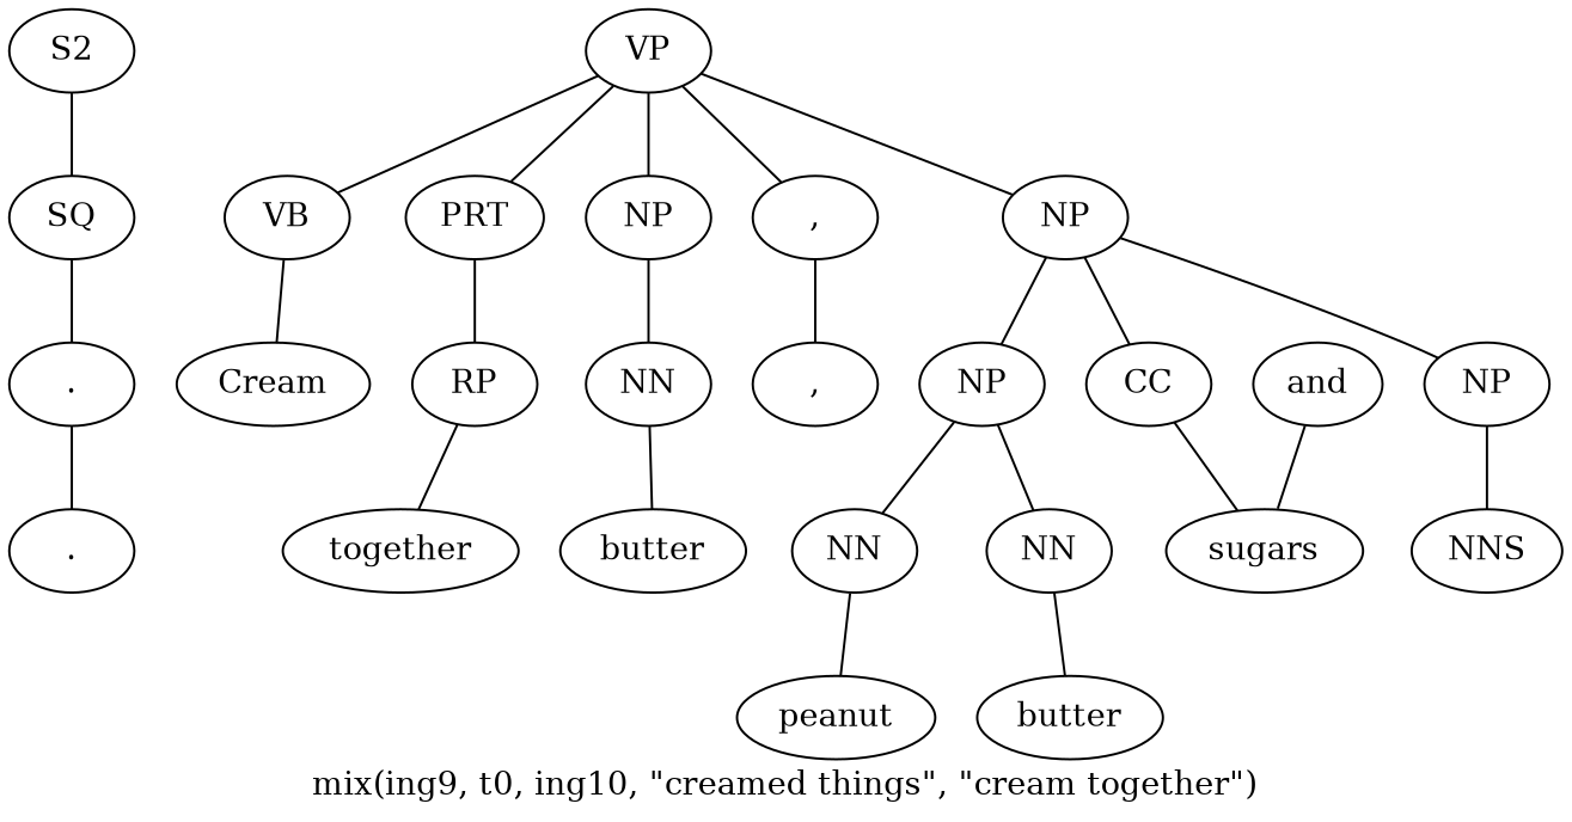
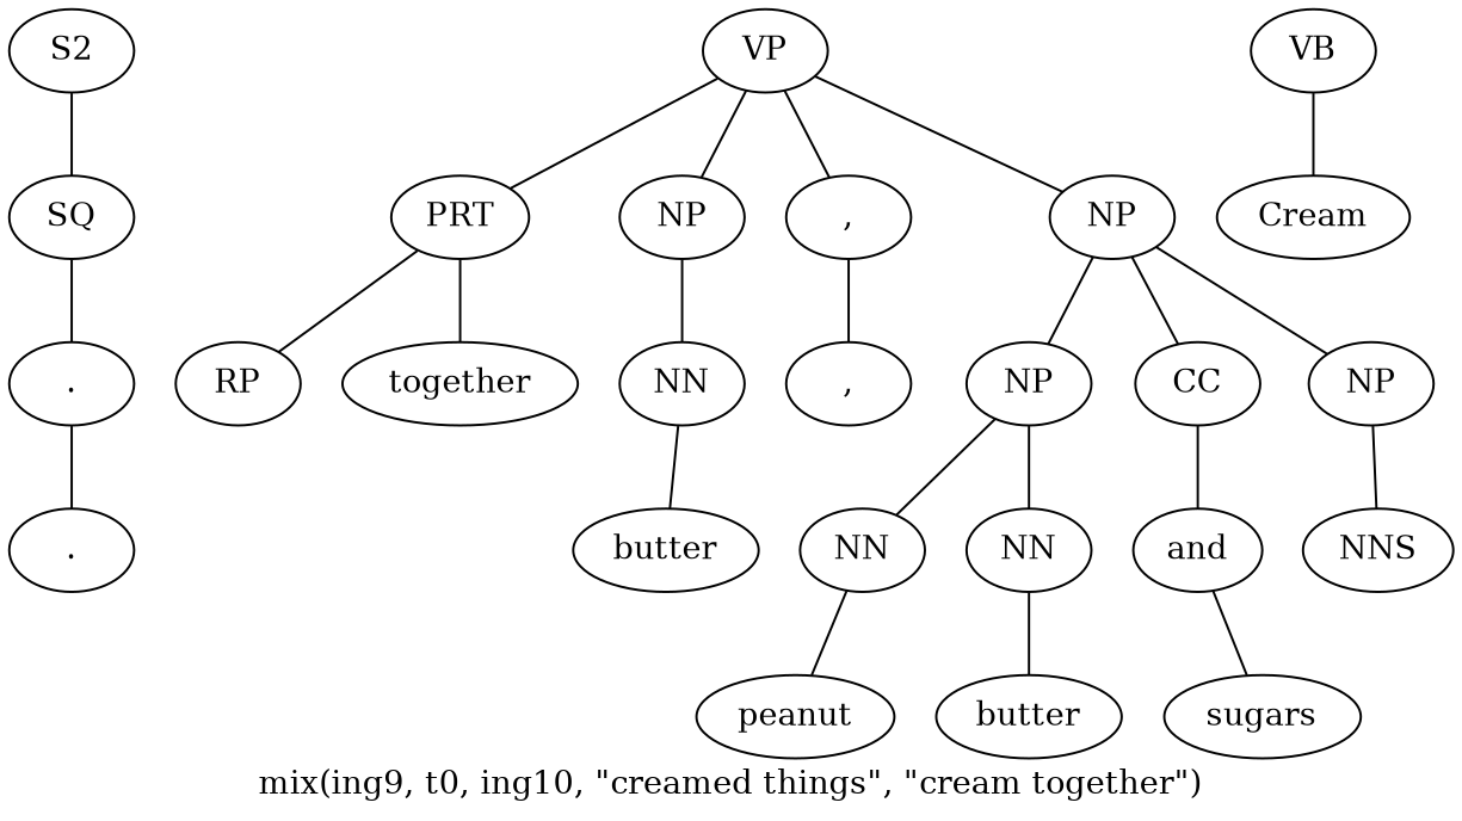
  graph {
    label="mix(ing9, t0, ing10, \"creamed things\", \"cream together\")"
    n1 [label=S2]
    n2 [label=SQ]
    n3 [label="."]
    n4 [label=VP]
    n5 [label=VB]
    n6 [label=PRT]
    n7 [label=NP]
    n8 [label=","]
    n9 [label=NP]
    n10 [label="."]
    n11 [label=Cream]
    n12 [label=RP]
    n13 [label=NN]
    n14 [label=","]
    n15 [label=NP]
    n16 [label=CC]
    n17 [label=NP]
    n18 [label=together]
    n19 [label=butter]
    n20 [label=NN]
    n21 [label=NN]
    n22 [label=and]
    n23 [label=NNS]
    n24 [label=peanut]
    n25 [label=butter]
    n26 [label=sugars]
    n1 -- n2
    n2 -- n3
    n3 -- n10
-   n4 -- n5
    n4 -- n6
    n4 -- n7
    n4 -- n8
    n4 -- n9
    n5 -- n11
    n6 -- n12
    n7 -- n13
    n8 -- n14
    n9 -- n15
    n9 -- n16
    n9 -- n17
-   n12 -- n18
+   n6 -- n18
    n13 -- n19
    n15 -- n20
    n15 -- n21
-   n16 -- n26
+   n16 -- n22
    n17 -- n23
    n20 -- n24
    n21 -- n25
    n22 -- n26
  }
